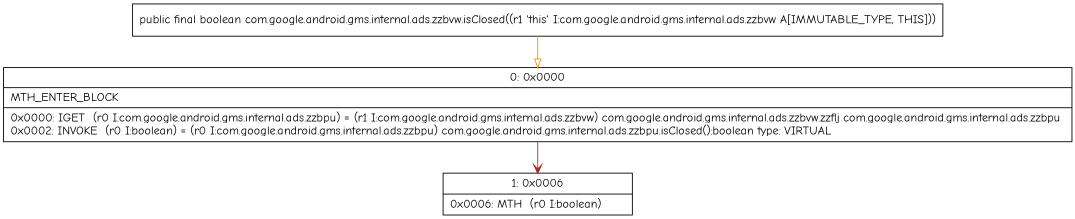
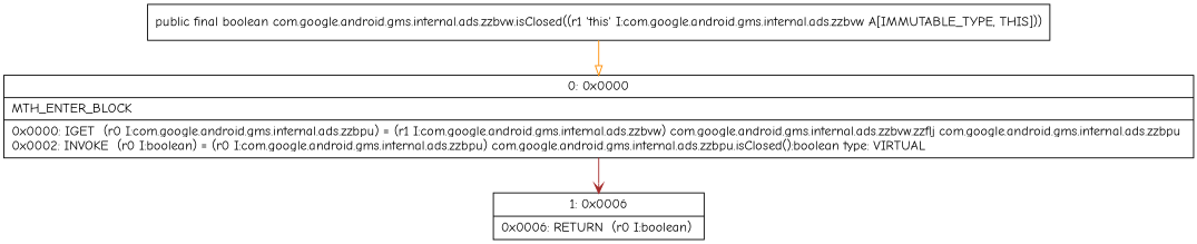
  digraph {
    fontname="Comic Neue"
    node [shape=record fontname="Comic Neue"]
    edge [fontname="Comic Neue"]
    n1 [label="{0\:\ 0x0000|MTH_ENTER_BLOCK\l|0x0000: IGET  (r0 I:com.google.android.gms.internal.ads.zzbpu) = (r1 I:com.google.android.gms.internal.ads.zzbvw) com.google.android.gms.internal.ads.zzbvw.zzflj com.google.android.gms.internal.ads.zzbpu \l0x0002: INVOKE  (r0 I:boolean) = (r0 I:com.google.android.gms.internal.ads.zzbpu) com.google.android.gms.internal.ads.zzbpu.isClosed():boolean type: VIRTUAL \l}"]
-   n2 [label="{1\:\ 0x0006|0x0006: MTH  (r0 I:boolean) \l}"]
+   n2 [label="{1\:\ 0x0006|0x0006: RETURN  (r0 I:boolean) \l}"]
    n3 [label="{public final boolean com.google.android.gms.internal.ads.zzbvw.isClosed((r1 'this' I:com.google.android.gms.internal.ads.zzbvw A[IMMUTABLE_TYPE, THIS])) }"]
    n1 -> n2 [color=brown arrowhead=vee]
    n3 -> n1 [color=darkorange arrowhead=onormal]
  }
